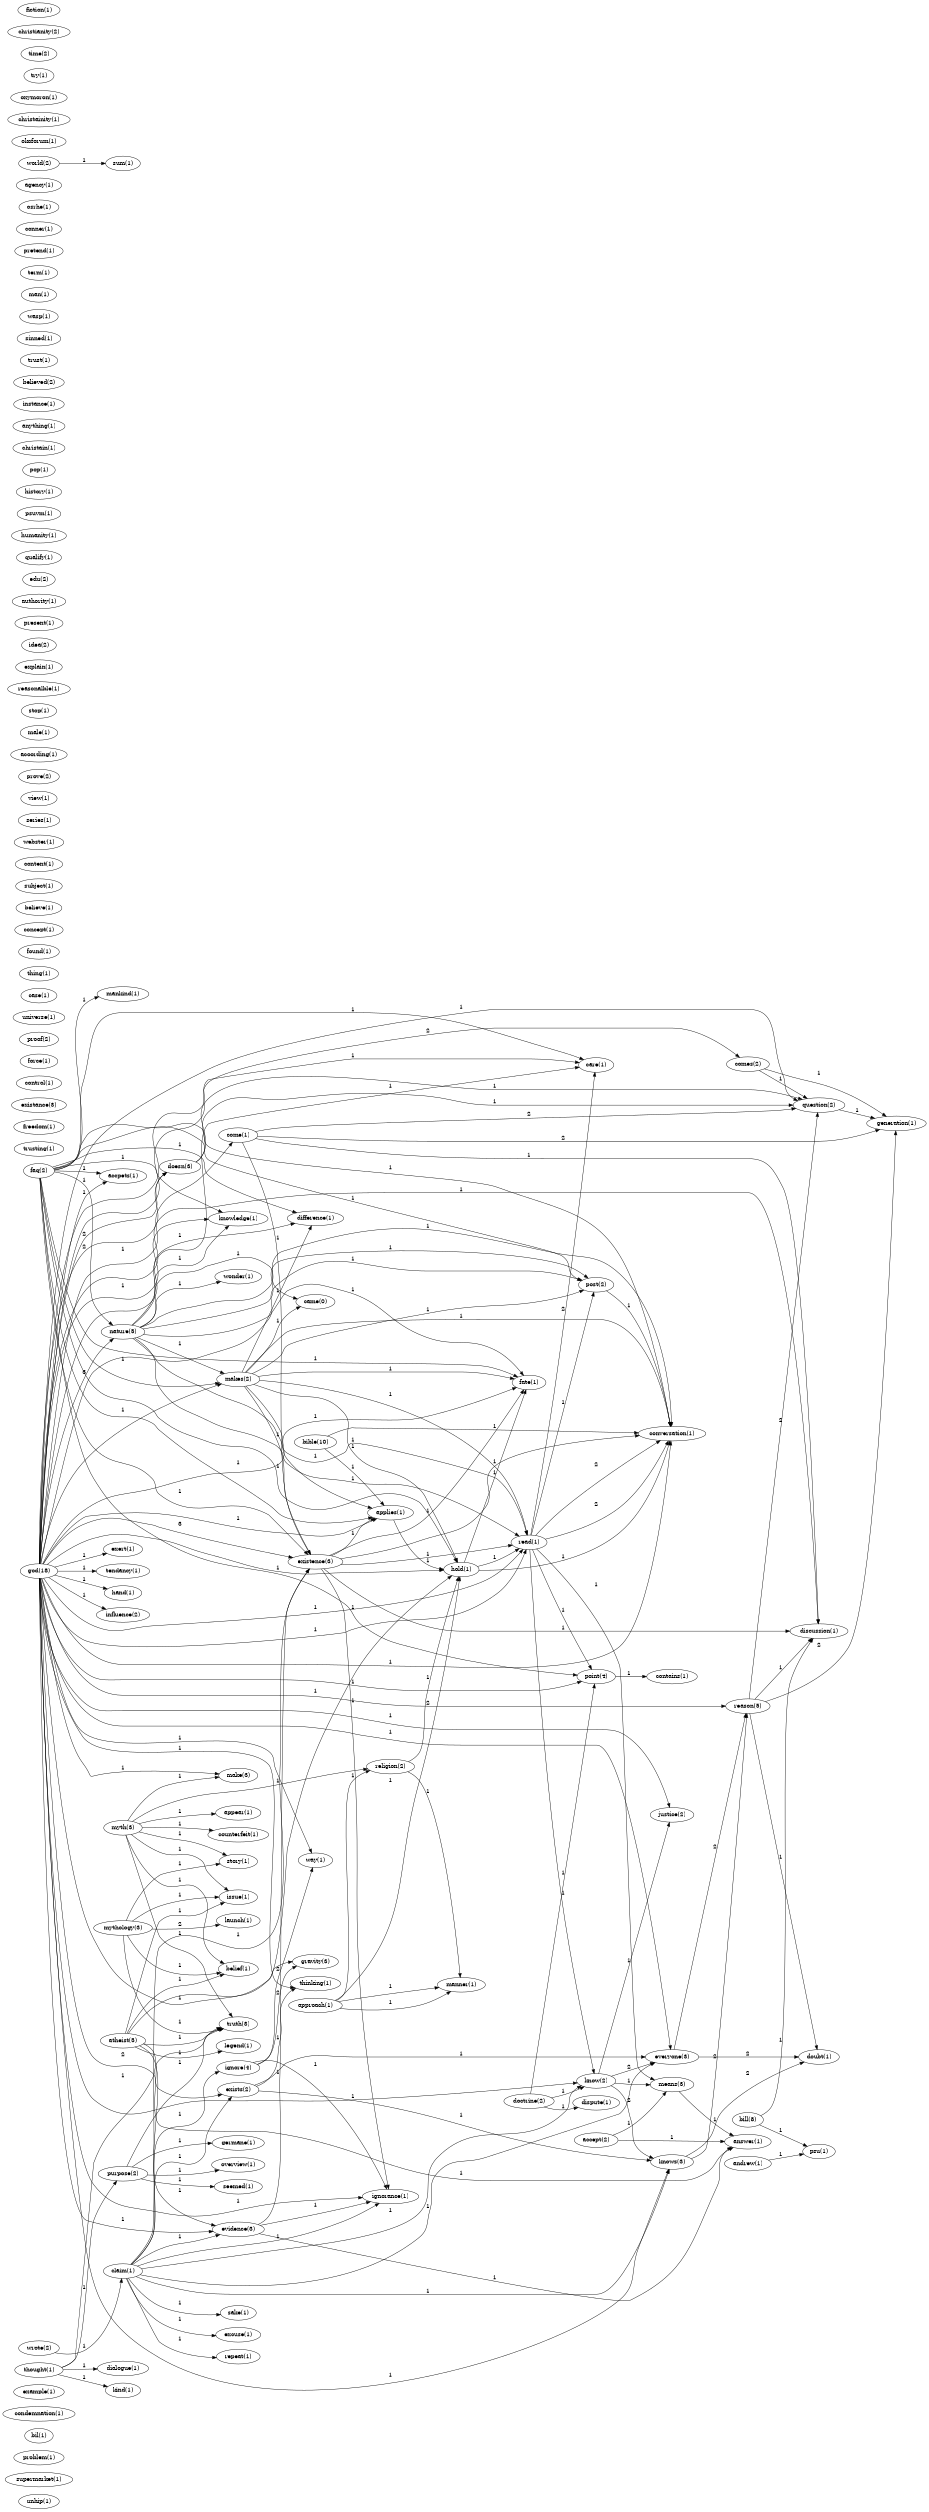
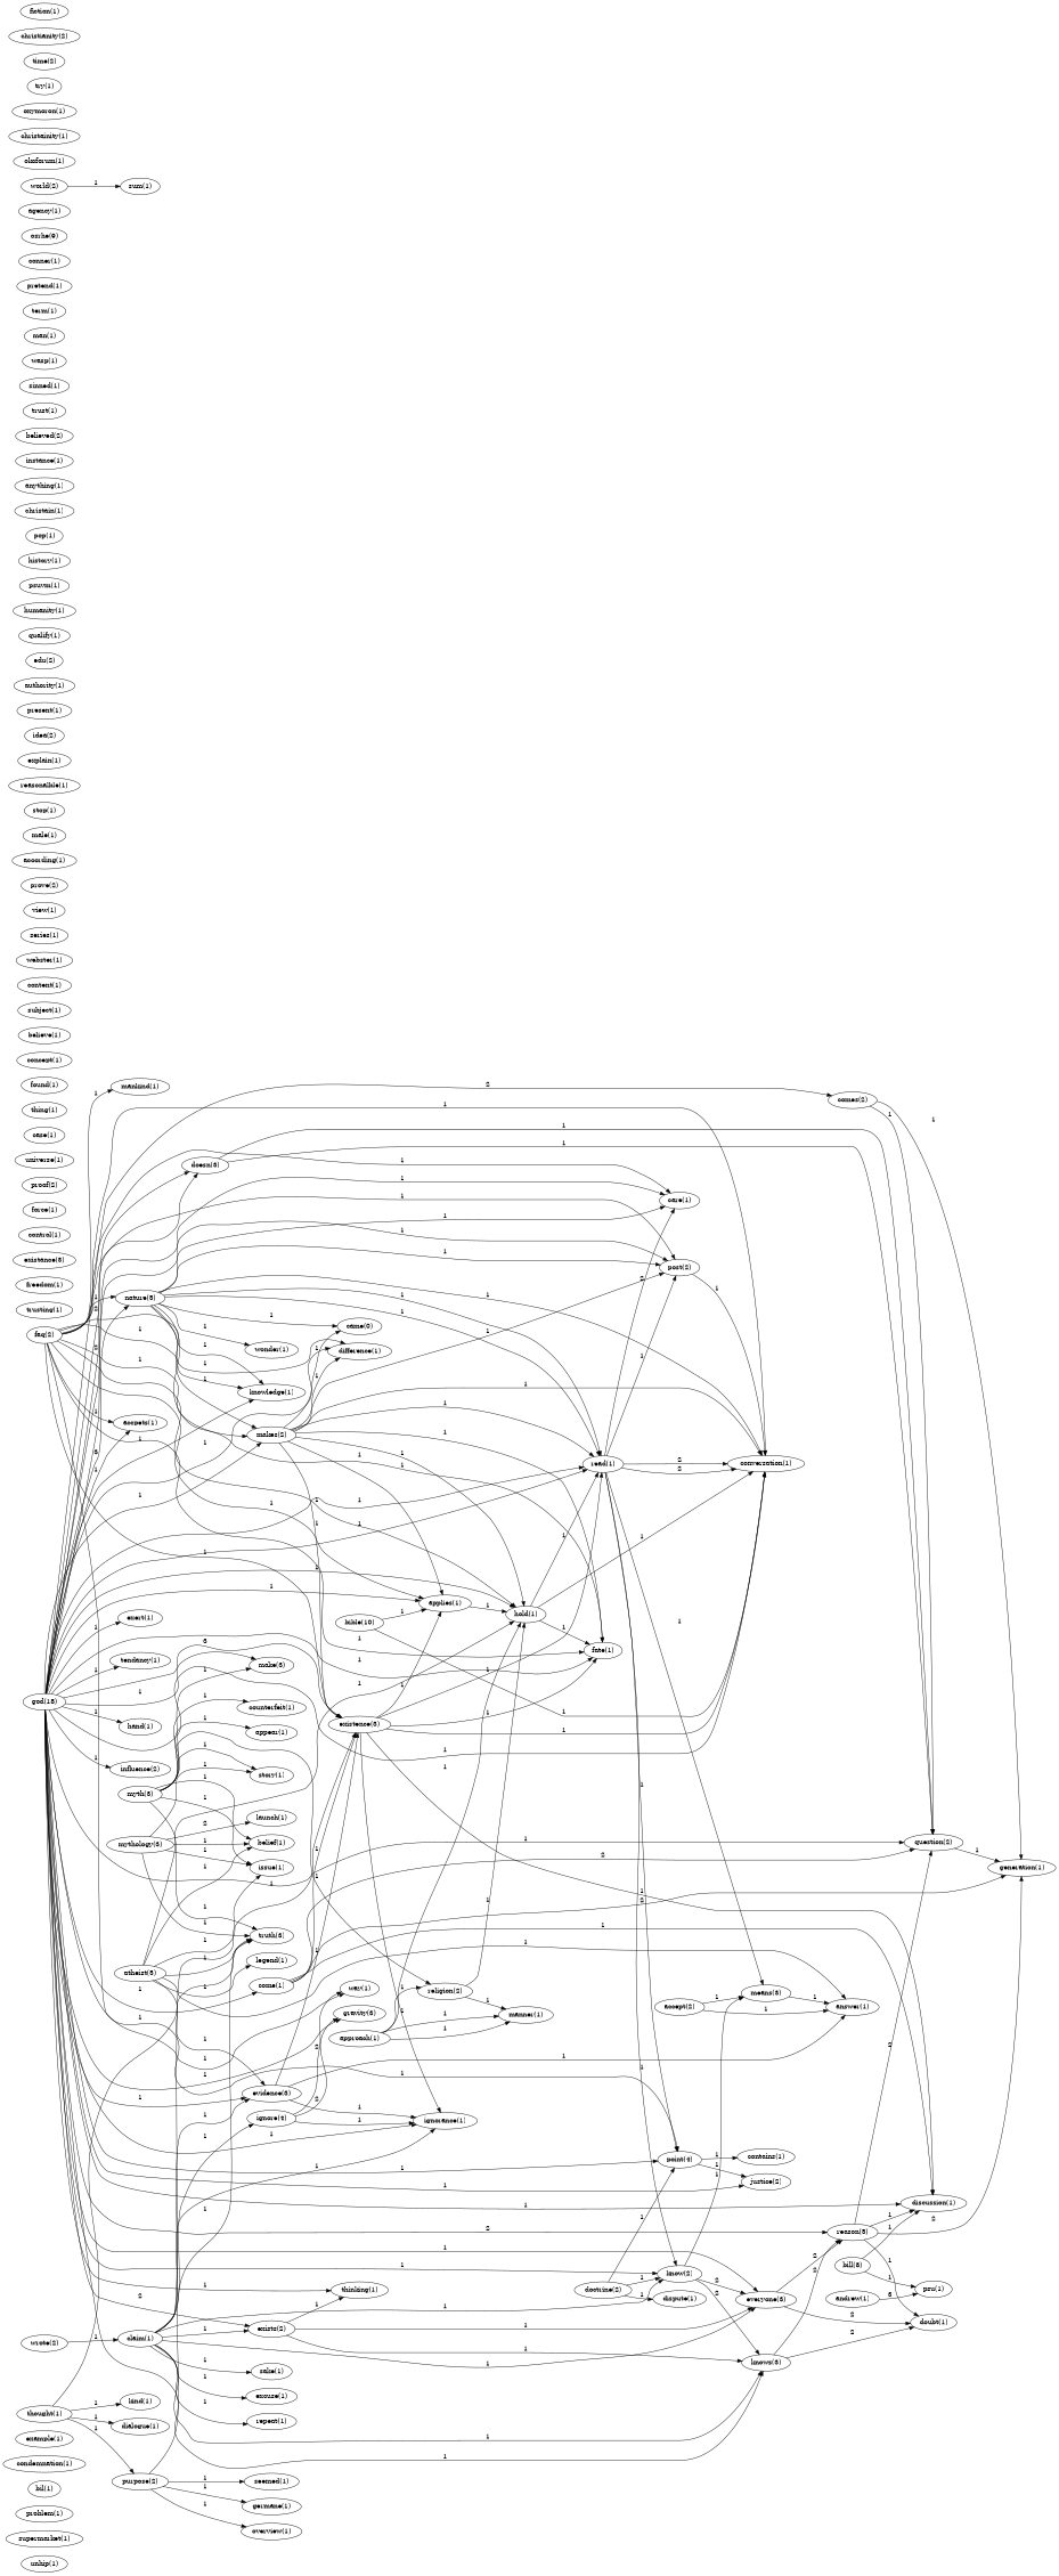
  digraph {
    rankdir=LR
    n1 [label="unhip(1)"]
    n2 [label="supermarket(1)"]
    n3 [label="problem(1)"]
    n4 [label="bil(1)"]
    n5 [label="condemnation(1)"]
    n6 [label="example(1)"]
    n7 [label="faq(2)"]
    n8 [label="mankind(1)"]
    n9 [label="nature(5)"]
    n10 [label="accpets(1)"]
    n11 [label="knowledge(1)"]
    n12 [label="care(1)"]
    n13 [label="makes(2)"]
    n14 [label="difference(1)"]
    n15 [label="point(4)"]
    n16 [label="post(2)"]
    n17 [label="hold(1)"]
    n18 [label="existence(3)"]
    n19 [label="fate(1)"]
    n20 [label="applies(1)"]
    n21 [label="conversation(1)"]
    n22 [label="read(1)"]
    n23 [label="wonder(1)"]
    n24 [label="came(0)"]
    n25 [label="justice(2)"]
    n26 [label="contains(1)"]
    n27 [label="ignorance(1)"]
    n28 [label="discussion(1)"]
    n29 [label="know(2)"]
    n30 [label="means(3)"]
    n31 [label="trusting(1)"]
    n32 [label="claim(1)"]
    n33 [label="sake(1)"]
    n34 [label="excuse(1)"]
    n35 [label="ignore(4)"]
    n36 [label="exists(2)"]
    n37 [label="everyone(3)"]
    n38 [label="evidence(3)"]
    n39 [label="repeat(1)"]
    n40 [label="knows(3)"]
    n41 [label="gravity(3)"]
    n42 [label="way(1)"]
    n43 [label="thinking(1)"]
    n44 [label="reason(5)"]
    n45 [label="doubt(1)"]
    n46 [label="answer(1)"]
    n47 [label="wrote(2)"]
    n48 [label="question(2)"]
    n49 [label="generation(1)"]
    n50 [label="freedom(1)"]
    n51 [label="existance(3)"]
    n52 [label="control(1)"]
    n53 [label="force(1)"]
    n54 [label="proof(2)"]
    n55 [label="doctrine(2)"]
    n56 [label="dispute(1)"]
    n57 [label="universe(1)"]
    n58 [label="myth(3)"]
    n59 [label="appear(1)"]
    n60 [label="religion(2)"]
    n61 [label="counterfeit(1)"]
    n62 [label="truth(3)"]
    n63 [label="belief(1)"]
    n64 [label="story(1)"]
    n65 [label="make(3)"]
    n66 [label="issue(1)"]
    n67 [label="manner(1)"]
    n68 [label="case(1)"]
    n69 [label="thought(1)"]
    n70 [label="purpose(2)"]
    n71 [label="dialogue(1)"]
    n72 [label="kind(1)"]
    n73 [label="germane(1)"]
    n74 [label="overview(1)"]
    n75 [label="seemed(1)"]
    n76 [label="thing(1)"]
    n77 [label="approach(1)"]
    n78 [label="found(1)"]
    n79 [label="concept(1)"]
    n80 [label="believe(1)"]
    n81 [label="god(18)"]
    n82 [label="exert(1)"]
    n83 [label="tendancy(1)"]
    n84 [label="hand(1)"]
    n85 [label="influence(2)"]
    n86 [label="comes(2)"]
    n87 [label="come(1)"]
    n88 [label="doesn(3)"]
    n89 [label="subject(1)"]
    n90 [label="content(1)"]
    n91 [label="webster(1)"]
    n92 [label="series(1)"]
    n93 [label="accept(2)"]
    n94 [label="view(1)"]
    n95 [label="prove(2)"]
    n96 [label="acoording(1)"]
    n97 [label="male(1)"]
    n98 [label="stop(1)"]
    n99 [label="mythology(3)"]
    n100 [label="launch(1)"]
    n101 [label="reasonalble(1)"]
    n102 [label="explain(1)"]
    n103 [label="idea(2)"]
    n104 [label="present(1)"]
    n105 [label="atheist(5)"]
    n106 [label="legend(1)"]
    n107 [label="authority(1)"]
    n108 [label="edu(2)"]
    n109 [label="qualify(1)"]
    n110 [label="humanity(1)"]
    n111 [label="psuvm(1)"]
    n112 [label="history(1)"]
    n113 [label="pop(1)"]
    n114 [label="christain(1)"]
    n115 [label="anything(1)"]
    n116 [label="instance(1)"]
    n117 [label="believed(2)"]
    n118 [label="trust(1)"]
    n119 [label="sinned(1)"]
    n120 [label="wasp(1)"]
    n121 [label="man(1)"]
    n122 [label="term(1)"]
    n123 [label="pretend(1)"]
    n124 [label="conner(1)"]
-   n125 [label="osrhe(1)"]
+   n125 [label="osrhe(9)"]
    n126 [label="agency(1)"]
    n127 [label="bill(8)"]
    n128 [label="psu(1)"]
    n129 [label="andrew(1)"]
    n130 [label="world(2)"]
    n131 [label="sum(1)"]
    n132 [label="okcforum(1)"]
    n133 [label="christainity(1)"]
    n134 [label="oxymoron(1)"]
    n135 [label="try(1)"]
    n136 [label="bible(10)"]
    n137 [label="time(2)"]
    n138 [label="christianity(2)"]
    n139 [label="fiction(1)"]
    n7 -> n8 [label=1]
    n7 -> n9 [label=1]
    n7 -> n10 [label=1]
    n7 -> n11 [label=1]
    n7 -> n12 [label=1]
    n7 -> n13 [label=1]
    n7 -> n14 [label=1]
    n7 -> n15 [label=1]
    n7 -> n16 [label=1]
    n7 -> n17 [label=1]
    n7 -> n18 [label=1]
    n7 -> n19 [label=1]
    n7 -> n20 [label=1]
    n7 -> n21 [label=1]
    n9 -> n11 [label=1]
    n9 -> n12 [label=1]
    n9 -> n13 [label=1]
    n9 -> n16 [label=1]
    n9 -> n19 [label=1]
    n9 -> n21 [label=1]
    n9 -> n22 [label=1]
    n9 -> n22 [label=1]
    n9 -> n23 [label=1]
    n9 -> n24 [label=1]
    n13 -> n14 [label=1]
    n13 -> n16 [label=1]
    n13 -> n17 [label=1]
    n13 -> n18 [label=1]
    n13 -> n19 [label=1]
    n13 -> n20 [label=1]
    n13 -> n21 [label=1]
    n13 -> n22 [label=1]
    n13 -> n24 [label=1]
-   n29 -> n25 [label=1]
+   n15 -> n25 [label=1]
    n15 -> n26 [label=1]
    n16 -> n21 [label=1]
    n17 -> n19 [label=1]
    n17 -> n21 [label=1]
    n17 -> n22 [label=1]
    n18 -> n19 [label=1]
    n18 -> n20 [label=1]
    n18 -> n21 [label=1]
    n18 -> n22 [label=1]
    n18 -> n27 [label=1]
    n18 -> n28 [label=1]
    n20 -> n17 [label=1]
    n22 -> n12 [label=2]
    n22 -> n15 [label=1]
    n22 -> n16 [label=1]
    n22 -> n21 [label=2]
    n22 -> n21 [label=2]
    n22 -> n29 [label=1]
    n22 -> n30 [label=1]
    n29 -> n30 [label=1]
    n29 -> n37 [label=2]
    n29 -> n40 [label=2]
    n30 -> n46 [label=1]
    n32 -> n18 [label=1]
    n32 -> n27 [label=1]
    n32 -> n29 [label=1]
    n32 -> n33 [label=1]
    n32 -> n34 [label=1]
    n32 -> n35 [label=1]
    n32 -> n36 [label=1]
    n32 -> n37 [label=1]
    n32 -> n38 [label=1]
    n32 -> n39 [label=1]
    n32 -> n40 [label=1]
    n35 -> n27 [label=1]
    n35 -> n41 [label=2]
    n35 -> n42 [label=2]
    n36 -> n37 [label=1]
    n36 -> n40 [label=1]
    n36 -> n43 [label=1]
    n37 -> n44 [label=2]
    n37 -> n45 [label=2]
    n38 -> n18 [label=1]
    n38 -> n27 [label=1]
    n38 -> n46 [label=1]
    n40 -> n44 [label=2]
    n40 -> n45 [label=2]
    n44 -> n28 [label=1]
    n44 -> n45 [label=1]
    n44 -> n48 [label=2]
    n44 -> n49 [label=2]
    n47 -> n32 [label=1]
    n48 -> n49 [label=1]
    n55 -> n15 [label=1]
    n55 -> n29 [label=1]
    n55 -> n56 [label=1]
    n58 -> n59 [label=1]
    n58 -> n60 [label=1]
    n58 -> n61 [label=1]
    n58 -> n62 [label=1]
    n58 -> n63 [label=1]
    n58 -> n64 [label=1]
    n58 -> n65 [label=1]
    n58 -> n66 [label=1]
    n60 -> n17 [label=1]
    n60 -> n67 [label=1]
    n69 -> n62 [label=1]
    n69 -> n70 [label=1]
    n69 -> n71 [label=1]
    n69 -> n72 [label=1]
    n70 -> n62 [label=1]
    n70 -> n73 [label=1]
    n70 -> n74 [label=1]
    n70 -> n75 [label=1]
    n77 -> n17 [label=1]
    n77 -> n60 [label=1]
    n77 -> n67 [label=1]
    n77 -> n67 [label=1]
    n81 -> n9 [label=3]
    n81 -> n10 [label=1]
    n81 -> n11 [label=1]
    n81 -> n12 [label=1]
    n81 -> n13 [label=1]
    n81 -> n14 [label=1]
    n81 -> n15 [label=1]
    n81 -> n16 [label=1]
    n81 -> n17 [label=1]
    n81 -> n18 [label=3]
    n81 -> n19 [label=1]
    n81 -> n20 [label=1]
    n81 -> n21 [label=1]
    n81 -> n22 [label=1]
    n81 -> n22 [label=1]
    n81 -> n25 [label=1]
    n81 -> n27 [label=1]
    n81 -> n28 [label=1]
    n81 -> n29 [label=1]
    n81 -> n36 [label=2]
    n81 -> n37 [label=1]
    n81 -> n38 [label=1]
    n81 -> n40 [label=1]
    n81 -> n41 [label=1]
    n81 -> n42 [label=1]
    n81 -> n43 [label=1]
    n81 -> n44 [label=2]
    n81 -> n48 [label=1]
    n81 -> n65 [label=1]
    n81 -> n82 [label=1]
    n81 -> n83 [label=1]
    n81 -> n84 [label=1]
    n81 -> n85 [label=1]
    n81 -> n86 [label=2]
    n81 -> n87 [label=1]
    n81 -> n88 [label=2]
    n81 -> n88 [label=2]
    n86 -> n48 [label=1]
    n86 -> n49 [label=1]
    n87 -> n18 [label=1]
    n87 -> n28 [label=1]
    n87 -> n48 [label=2]
    n87 -> n49 [label=2]
    n88 -> n48 [label=1]
    n88 -> n48 [label=1]
    n93 -> n30 [label=1]
    n93 -> n46 [label=1]
    n99 -> n62 [label=1]
    n99 -> n63 [label=1]
    n99 -> n64 [label=1]
    n99 -> n66 [label=1]
    n99 -> n100 [label=2]
    n105 -> n17 [label=1]
    n105 -> n38 [label=1]
    n105 -> n46 [label=1]
    n105 -> n62 [label=1]
    n105 -> n63 [label=1]
    n105 -> n66 [label=1]
    n105 -> n106 [label=1]
    n127 -> n28 [label=1]
    n127 -> n128 [label=1]
-   n129 -> n128 [label=1]
+   n129 -> n128 [label=3]
    n130 -> n131 [label=1]
    n136 -> n20 [label=1]
    n136 -> n21 [label=1]
  }
